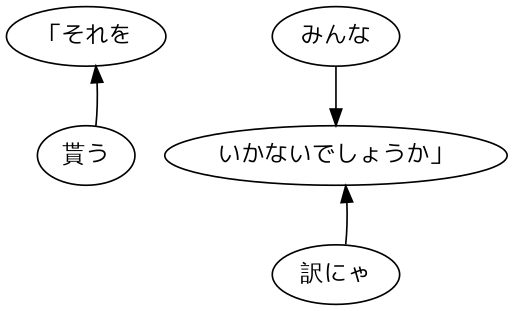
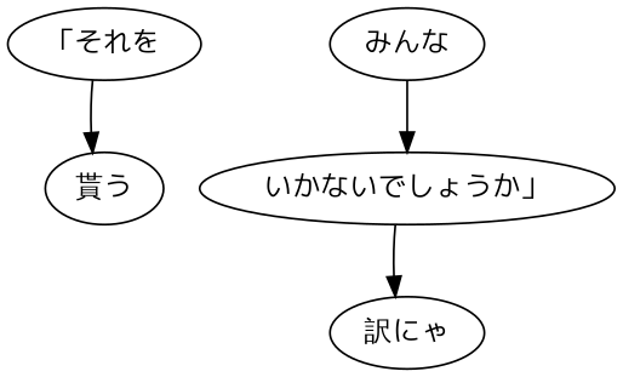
  digraph {
    fontname="DejaVu Sans Mono"
    node [fontname="DejaVu Sans Mono"]
    edge [fontname="DejaVu Sans Mono"]
    n1 [label="「それを"]
    n2 [label="貰う"]
    n3 [label="みんな"]
    n4 [label="いかないでしょうか」"]
    n5 [label="訳にゃ"]
-   n2 -> n1
+   n1 -> n2
    n3 -> n4
-   n5 -> n4
+   n4 -> n5
  }
